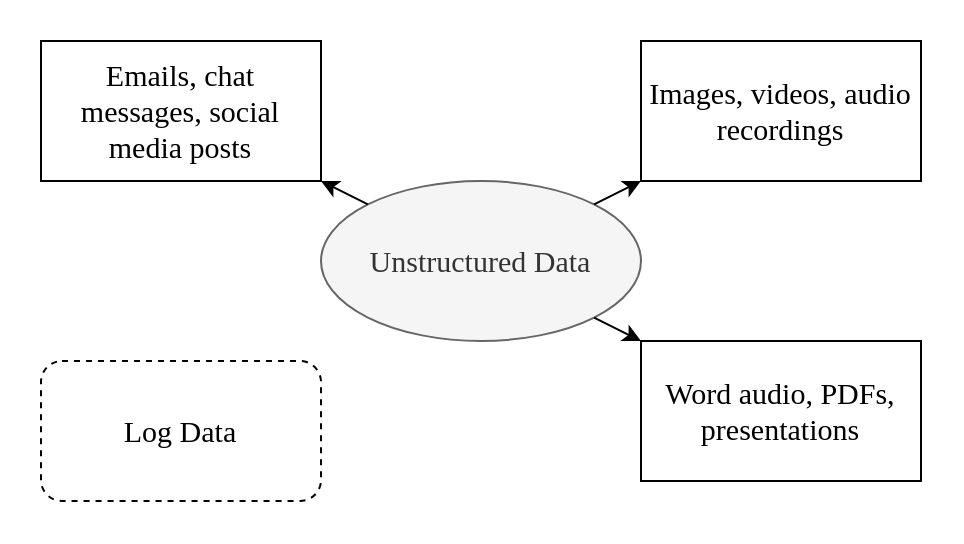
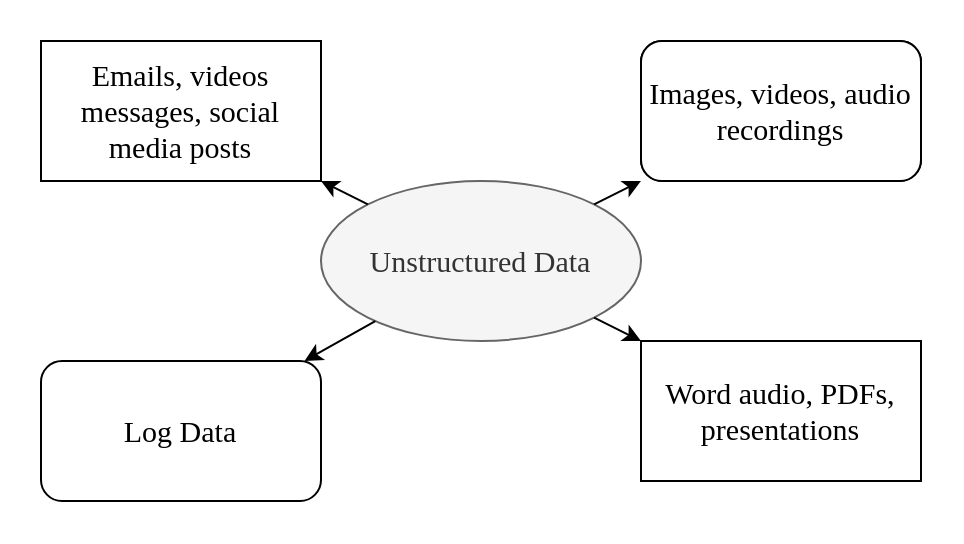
  <mxCell id="0" />
  <mxCell id="1" parent="0" />
  <mxCell id="2" value="Unstructured Data" style="ellipse;whiteSpace=wrap;html=1;aspect=fixed;fontFamily=Times New Roman;fontSize=15;fillColor=#f5f5f5;fontColor=#333333;strokeColor=#666666;" parent="1" vertex="1"><mxGeometry x="160" y="90" width="160" height="80" as="geometry" /></mxCell>
  <mxCell id="3" value="Text Data" style="rounded=1;whiteSpace=wrap;html=1;fontFamily=Times New Roman;fontSize=15;" parent="1" vertex="1"><mxGeometry x="20" y="20" width="140" height="70" as="geometry" /></mxCell>
- <mxCell id="4" value="Emails, chat messages, social media posts" style="whiteSpace=wrap;html=1;fontFamily=Times New Roman;fontSize=15;" parent="3" vertex="1"><mxGeometry width="140" height="70" as="geometry" /></mxCell>
+ <mxCell id="4" value="Emails, videos messages, social media posts" style="whiteSpace=wrap;html=1;fontFamily=Times New Roman;fontSize=15;" parent="3" vertex="1"><mxGeometry width="140" height="70" as="geometry" /></mxCell>
  <mxCell id="5" style="fontFamily=Times New Roman;fontSize=15;" parent="1" source="2" target="3" edge="1"><mxGeometry relative="1" as="geometry" /></mxCell>
  <mxCell id="6" value="Multimedia Data" style="rounded=1;whiteSpace=wrap;html=1;fontFamily=Times New Roman;fontSize=15;" parent="1" vertex="1"><mxGeometry x="320" y="20" width="140" height="70" as="geometry" /></mxCell>
- <mxCell id="7" value="Images, videos, audio recordings" style="whiteSpace=wrap;html=1;fontFamily=Times New Roman;fontSize=15;" parent="6" vertex="1"><mxGeometry width="140" height="70" as="geometry" /></mxCell>
+ <mxCell id="7" value="Images, videos, audio recordings" style="whiteSpace=wrap;html=1;fontFamily=Times New Roman;fontSize=15;rounded=1;" parent="6" vertex="1"><mxGeometry width="140" height="70" as="geometry" /></mxCell>
  <mxCell id="8" style="fontFamily=Times New Roman;fontSize=15;" parent="1" source="2" target="6" edge="1"><mxGeometry relative="1" as="geometry" /></mxCell>
- <mxCell id="9" value="Log Data" style="rounded=1;whiteSpace=wrap;html=1;fontFamily=Times New Roman;fontSize=15;dashed=1;" parent="1" vertex="1"><mxGeometry x="20" y="180" width="140" height="70" as="geometry" /></mxCell>
+ <mxCell id="9" value="Log Data" style="rounded=1;whiteSpace=wrap;html=1;fontFamily=Times New Roman;fontSize=15;" parent="1" vertex="1"><mxGeometry x="20" y="180" width="140" height="70" as="geometry" /></mxCell>
+ <mxCell id="10" style="fontFamily=Times New Roman;fontSize=15;" parent="1" source="2" target="9" edge="1"><mxGeometry relative="1" as="geometry" /></mxCell>
  <mxCell id="11" value="Document Data" style="rounded=1;whiteSpace=wrap;html=1;fontFamily=Times New Roman;fontSize=15;" parent="1" vertex="1"><mxGeometry x="320" y="170" width="140" height="70" as="geometry" /></mxCell>
  <mxCell id="12" value="Word audio, PDFs, presentations" style="whiteSpace=wrap;html=1;fontFamily=Times New Roman;fontSize=15;" parent="11" vertex="1"><mxGeometry width="140" height="70" as="geometry" /></mxCell>
  <mxCell id="13" style="fontFamily=Times New Roman;fontSize=15;" parent="1" source="2" target="11" edge="1"><mxGeometry relative="1" as="geometry" /></mxCell>
